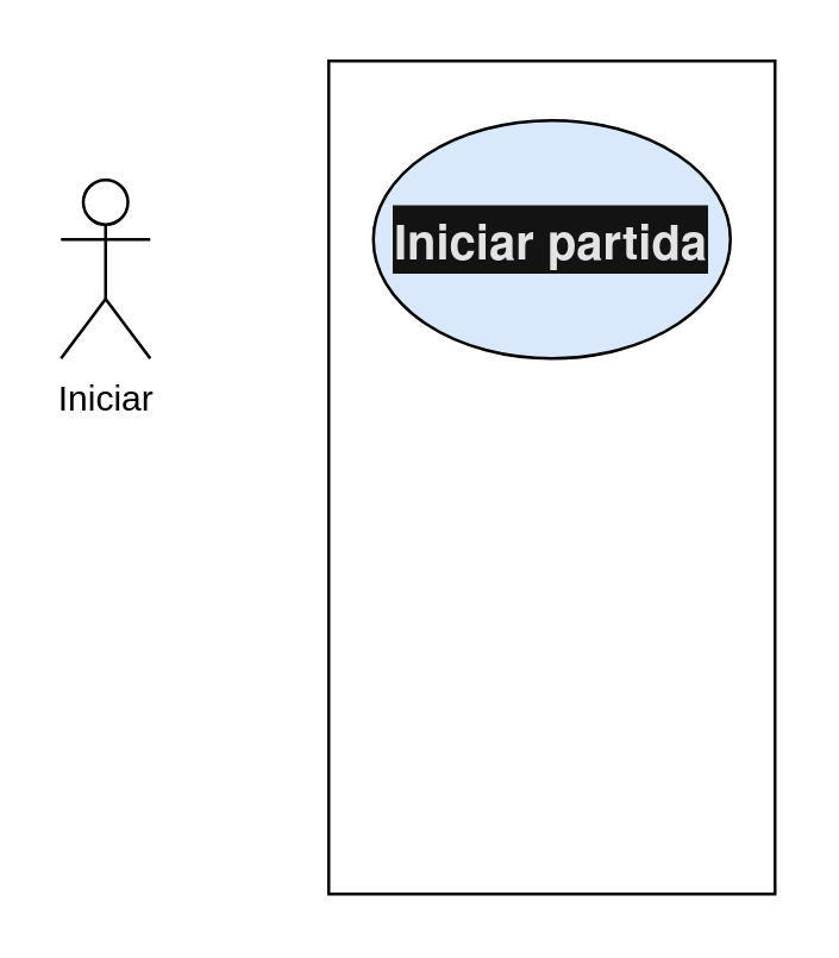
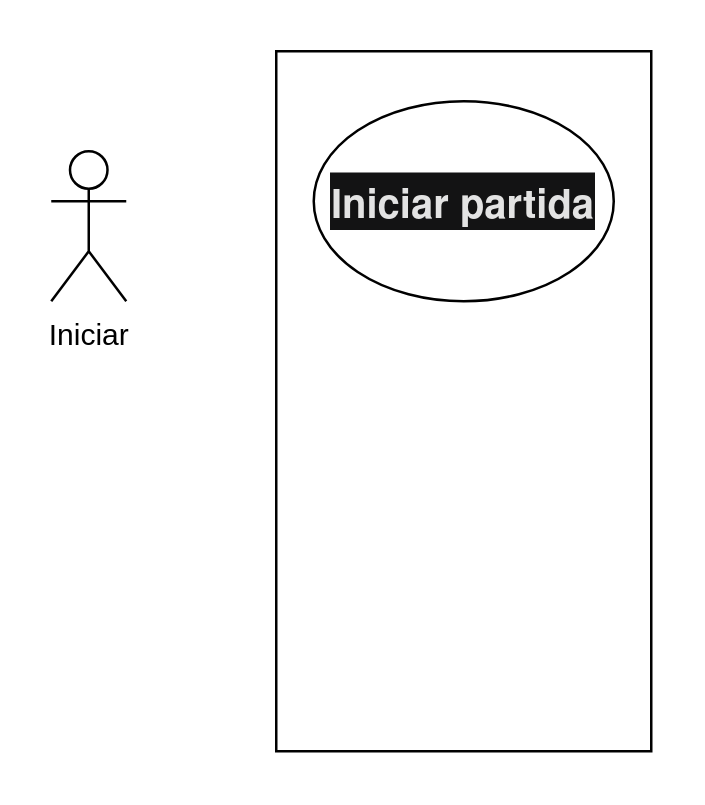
  <mxCell id="0" />
  <mxCell id="1" parent="0" />
  <mxCell id="2" value="" style="rounded=0;whiteSpace=wrap;html=1;" vertex="1" parent="1"><mxGeometry x="110" y="20" width="150" height="280" as="geometry" /></mxCell>
  <mxCell id="3" value="Iniciar" style="shape=umlActor;verticalLabelPosition=bottom;verticalAlign=top;html=1;outlineConnect=0;" vertex="1" parent="1"><mxGeometry x="20" y="60" width="30" height="60" as="geometry" /></mxCell>
- <mxCell id="4" value="&lt;span style=&quot;font-weight: 700; color: rgb(227, 227, 227); font-family: &amp;quot;Google Sans&amp;quot;, &amp;quot;Helvetica Neue&amp;quot;, sans-serif; font-size: 16px; text-align: left; background-color: rgb(19, 19, 20);&quot;&gt;Iniciar partida&lt;/span&gt;" style="ellipse;whiteSpace=wrap;html=1;fillColor=#dae8fc;" vertex="1" parent="1"><mxGeometry x="125" y="40" width="120" height="80" as="geometry" /></mxCell>
+ <mxCell id="4" value="&lt;span style=&quot;font-weight: 700; color: rgb(227, 227, 227); font-family: &amp;quot;Google Sans&amp;quot;, &amp;quot;Helvetica Neue&amp;quot;, sans-serif; font-size: 16px; text-align: left; background-color: rgb(19, 19, 20);&quot;&gt;Iniciar partida&lt;/span&gt;" style="ellipse;whiteSpace=wrap;html=1;" vertex="1" parent="1"><mxGeometry x="125" y="40" width="120" height="80" as="geometry" /></mxCell>
